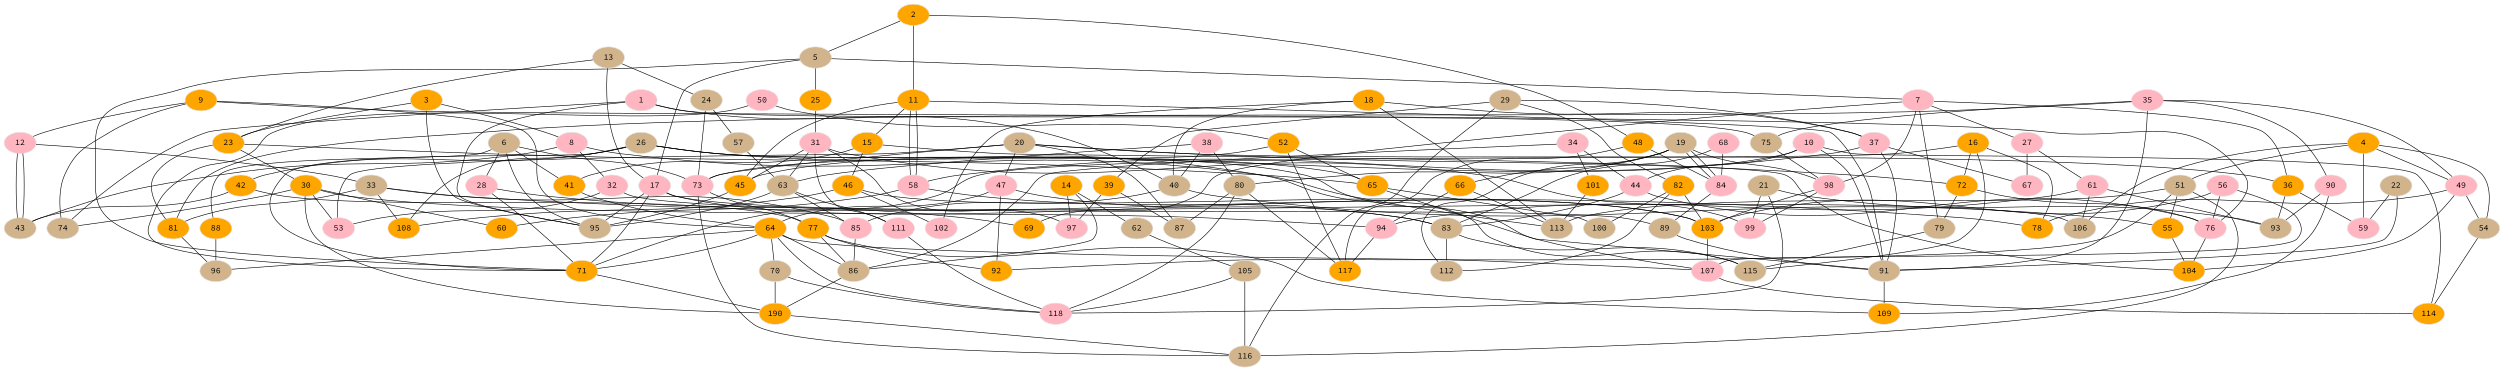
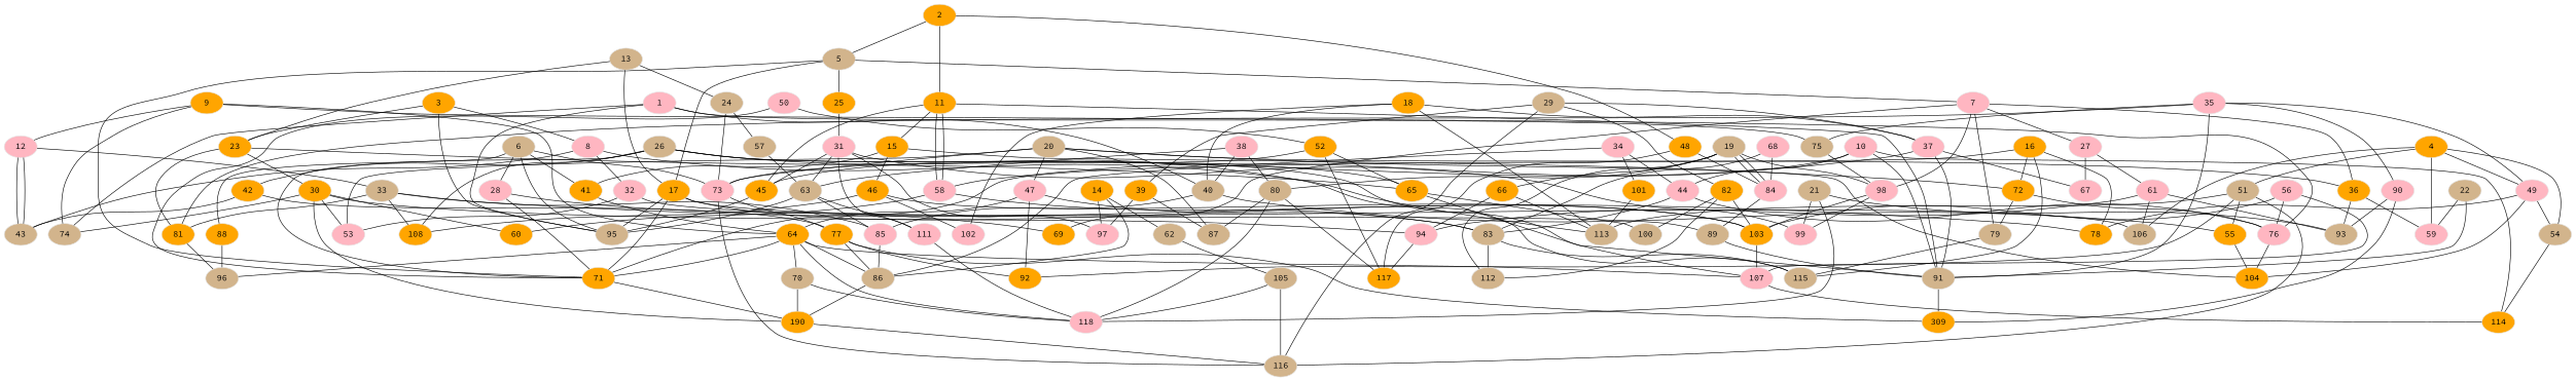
  graph {
    fontname="Source Code Pro"
    node [color=gray90 fillcolor=orange fontname="Source Code Pro" style=filled]
    edge [fontname="Source Code Pro"]
    1 [fillcolor=lightpink]
    40 [fillcolor=tan]
    74 [fillcolor=tan]
    75 [fillcolor=tan]
    95 [fillcolor=tan]
    85 [fillcolor=lightpink]
    55
    98 [fillcolor=lightpink]
    5 [fillcolor=tan]
    2
    11
    48
    7 [fillcolor=lightpink]
-   17 [fillcolor=lightpink]
+   17
    25
    71
    45
    91 [fillcolor=tan]
    15
    58 [fillcolor=lightpink]
    84 [fillcolor=lightpink]
    117
    3
    8 [fillcolor=lightpink]
    23
    32 [fillcolor=lightpink]
    43 [fillcolor=tan]
    113 [fillcolor=tan]
    30
    65
    81
    49 [fillcolor=lightpink]
    4
    51 [fillcolor=tan]
    54 [fillcolor=tan]
    59 [fillcolor=lightpink]
    106 [fillcolor=tan]
    104
    78
    116 [fillcolor=tan]
    92
    114
    27 [fillcolor=lightpink]
    36
    69
    79 [fillcolor=tan]
    103
    31 [fillcolor=lightpink]
    n49 [label=190]
    6 [fillcolor=tan]
    28 [fillcolor=lightpink]
    41
    73 [fillcolor=lightpink]
    88
    64
    77
    96 [fillcolor=tan]
    61 [fillcolor=lightpink]
    67 [fillcolor=lightpink]
    93 [fillcolor=tan]
    115 [fillcolor=tan]
    99 [fillcolor=lightpink]
    53 [fillcolor=lightpink]
    89 [fillcolor=tan]
    9
    12 [fillcolor=lightpink]
    76 [fillcolor=lightpink]
    33 [fillcolor=tan]
    86 [fillcolor=tan]
    118 [fillcolor=lightpink]
    107 [fillcolor=lightpink]
    70 [fillcolor=tan]
    10 [fillcolor=lightpink]
    44 [fillcolor=lightpink]
    83 [fillcolor=tan]
-   109
+   109 [label=309]
    46
    60
    108
    13 [fillcolor=tan]
    24 [fillcolor=tan]
    57 [fillcolor=tan]
    62 [fillcolor=tan]
    14
    97 [fillcolor=lightpink]
    105 [fillcolor=tan]
    102 [fillcolor=lightpink]
    16
    72
    18
    37 [fillcolor=lightpink]
    19 [fillcolor=tan]
    66
    80 [fillcolor=tan]
    112 [fillcolor=tan]
    94 [fillcolor=lightpink]
    87 [fillcolor=tan]
    20 [fillcolor=tan]
    47 [fillcolor=lightpink]
    21 [fillcolor=tan]
    22 [fillcolor=tan]
    100 [fillcolor=tan]
    63 [fillcolor=tan]
    111 [fillcolor=lightpink]
    26 [fillcolor=tan]
    42
    29 [fillcolor=tan]
    39
    82
    34 [fillcolor=lightpink]
    101
    35 [fillcolor=lightpink]
    90 [fillcolor=lightpink]
    38 [fillcolor=lightpink]
    50 [fillcolor=lightpink]
    52
    56 [fillcolor=lightpink]
    68 [fillcolor=lightpink]
    1 -- 40
    1 -- 74
    1 -- 75
    1 -- 95
    40 -- 85
    40 -- 55
    75 -- 98
    85 -- 86
    55 -- 104
    98 -- 103
    98 -- 99
    5 -- 7
    5 -- 17
    5 -- 25
    5 -- 71
    2 -- 5
    2 -- 11
    2 -- 48
    11 -- 45
    11 -- 91
    11 -- 15
    11 -- 58
    11 -- 58
    48 -- 84
    48 -- 117
    7 -- 98
    7 -- 27
    7 -- 36
    7 -- 69
    7 -- 79
    17 -- 95
    17 -- 71
    17 -- 106
    17 -- 103
    25 -- 31
    71 -- n49
    45 -- 95
    91 -- 109
    15 -- 104
    15 -- 41
    15 -- 46
    58 -- 83
    58 -- 60
    84 -- 89
    3 -- 95
    3 -- 8
    3 -- 23
    8 -- 32
    8 -- 43
    8 -- 113
    23 -- 30
    23 -- 65
    23 -- 81
    32 -- 53
    32 -- 89
    30 -- 74
    30 -- n49
    30 -- 53
    30 -- 60
    30 -- 94
    65 -- 107
    65 -- 100
    81 -- 96
    49 -- 54
    49 -- 104
    49 -- 78
    4 -- 49
    4 -- 51
    4 -- 54
    4 -- 59
    4 -- 106
    51 -- 55
    51 -- 113
    51 -- 116
    51 -- 92
    54 -- 114
    27 -- 61
    27 -- 67
    36 -- 59
    36 -- 93
    79 -- 115
    103 -- 107
    31 -- 45
    31 -- 99
    31 -- 97
    31 -- 63
    31 -- 111
    n49 -- 116
    6 -- 95
    6 -- 28
    6 -- 41
    6 -- 73
    6 -- 88
    28 -- 71
    28 -- 69
    41 -- 64
    73 -- 116
    73 -- 77
    88 -- 96
    64 -- 71
    64 -- 96
    64 -- 86
    64 -- 118
    64 -- 107
    64 -- 70
    77 -- 92
    77 -- 86
    77 -- 109
    61 -- 106
    61 -- 93
    61 -- 94
    89 -- 91
    9 -- 74
    9 -- 64
    9 -- 12
    9 -- 76
    12 -- 43
    12 -- 43
    12 -- 33
    76 -- 104
    33 -- 85
    33 -- 81
    33 -- 78
    33 -- 108
    86 -- n49
    107 -- 114
    70 -- n49
    70 -- 118
    10 -- 45
    10 -- 91
    10 -- 114
    10 -- 44
    44 -- 76
    44 -- 83
    83 -- 115
    83 -- 112
    46 -- 103
    46 -- 108
    46 -- 102
    13 -- 17
    13 -- 23
    13 -- 24
    24 -- 73
    24 -- 57
    57 -- 63
    62 -- 105
    14 -- 86
    14 -- 62
    14 -- 97
    105 -- 116
    105 -- 118
    16 -- 71
    16 -- 78
    16 -- 115
    16 -- 72
    72 -- 79
    72 -- 76
    18 -- 40
    18 -- 113
    18 -- 102
    18 -- 37
    37 -- 91
    37 -- 58
    37 -- 67
    19 -- 98
    19 -- 84
    19 -- 84
    19 -- 66
    19 -- 80
    19 -- 112
    66 -- 113
    66 -- 94
    80 -- 117
    80 -- 118
    80 -- 87
    94 -- 117
    20 -- 36
    20 -- 73
    20 -- 53
    20 -- 72
    20 -- 87
    20 -- 47
    47 -- 92
    47 -- 64
    47 -- 83
    21 -- 93
    21 -- 99
    21 -- 118
    22 -- 91
    22 -- 59
    63 -- 95
    63 -- 85
    63 -- 111
    111 -- 118
    26 -- 71
    26 -- 91
    26 -- 65
    26 -- 115
    26 -- 108
    26 -- 42
    42 -- 43
    42 -- 77
    29 -- 116
    29 -- 37
    29 -- 39
    29 -- 82
    39 -- 97
    39 -- 87
    82 -- 103
    82 -- 112
    82 -- 100
    34 -- 86
    34 -- 44
    34 -- 101
    101 -- 113
    35 -- 75
    35 -- 91
    35 -- 81
    35 -- 49
    35 -- 90
    90 -- 93
    90 -- 109
    38 -- 40
    38 -- 80
    38 -- 63
    50 -- 71
    50 -- 52
    52 -- 117
    52 -- 65
    52 -- 73
    56 -- 103
    56 -- 76
    56 -- 107
    68 -- 84
    68 -- 83
  }
